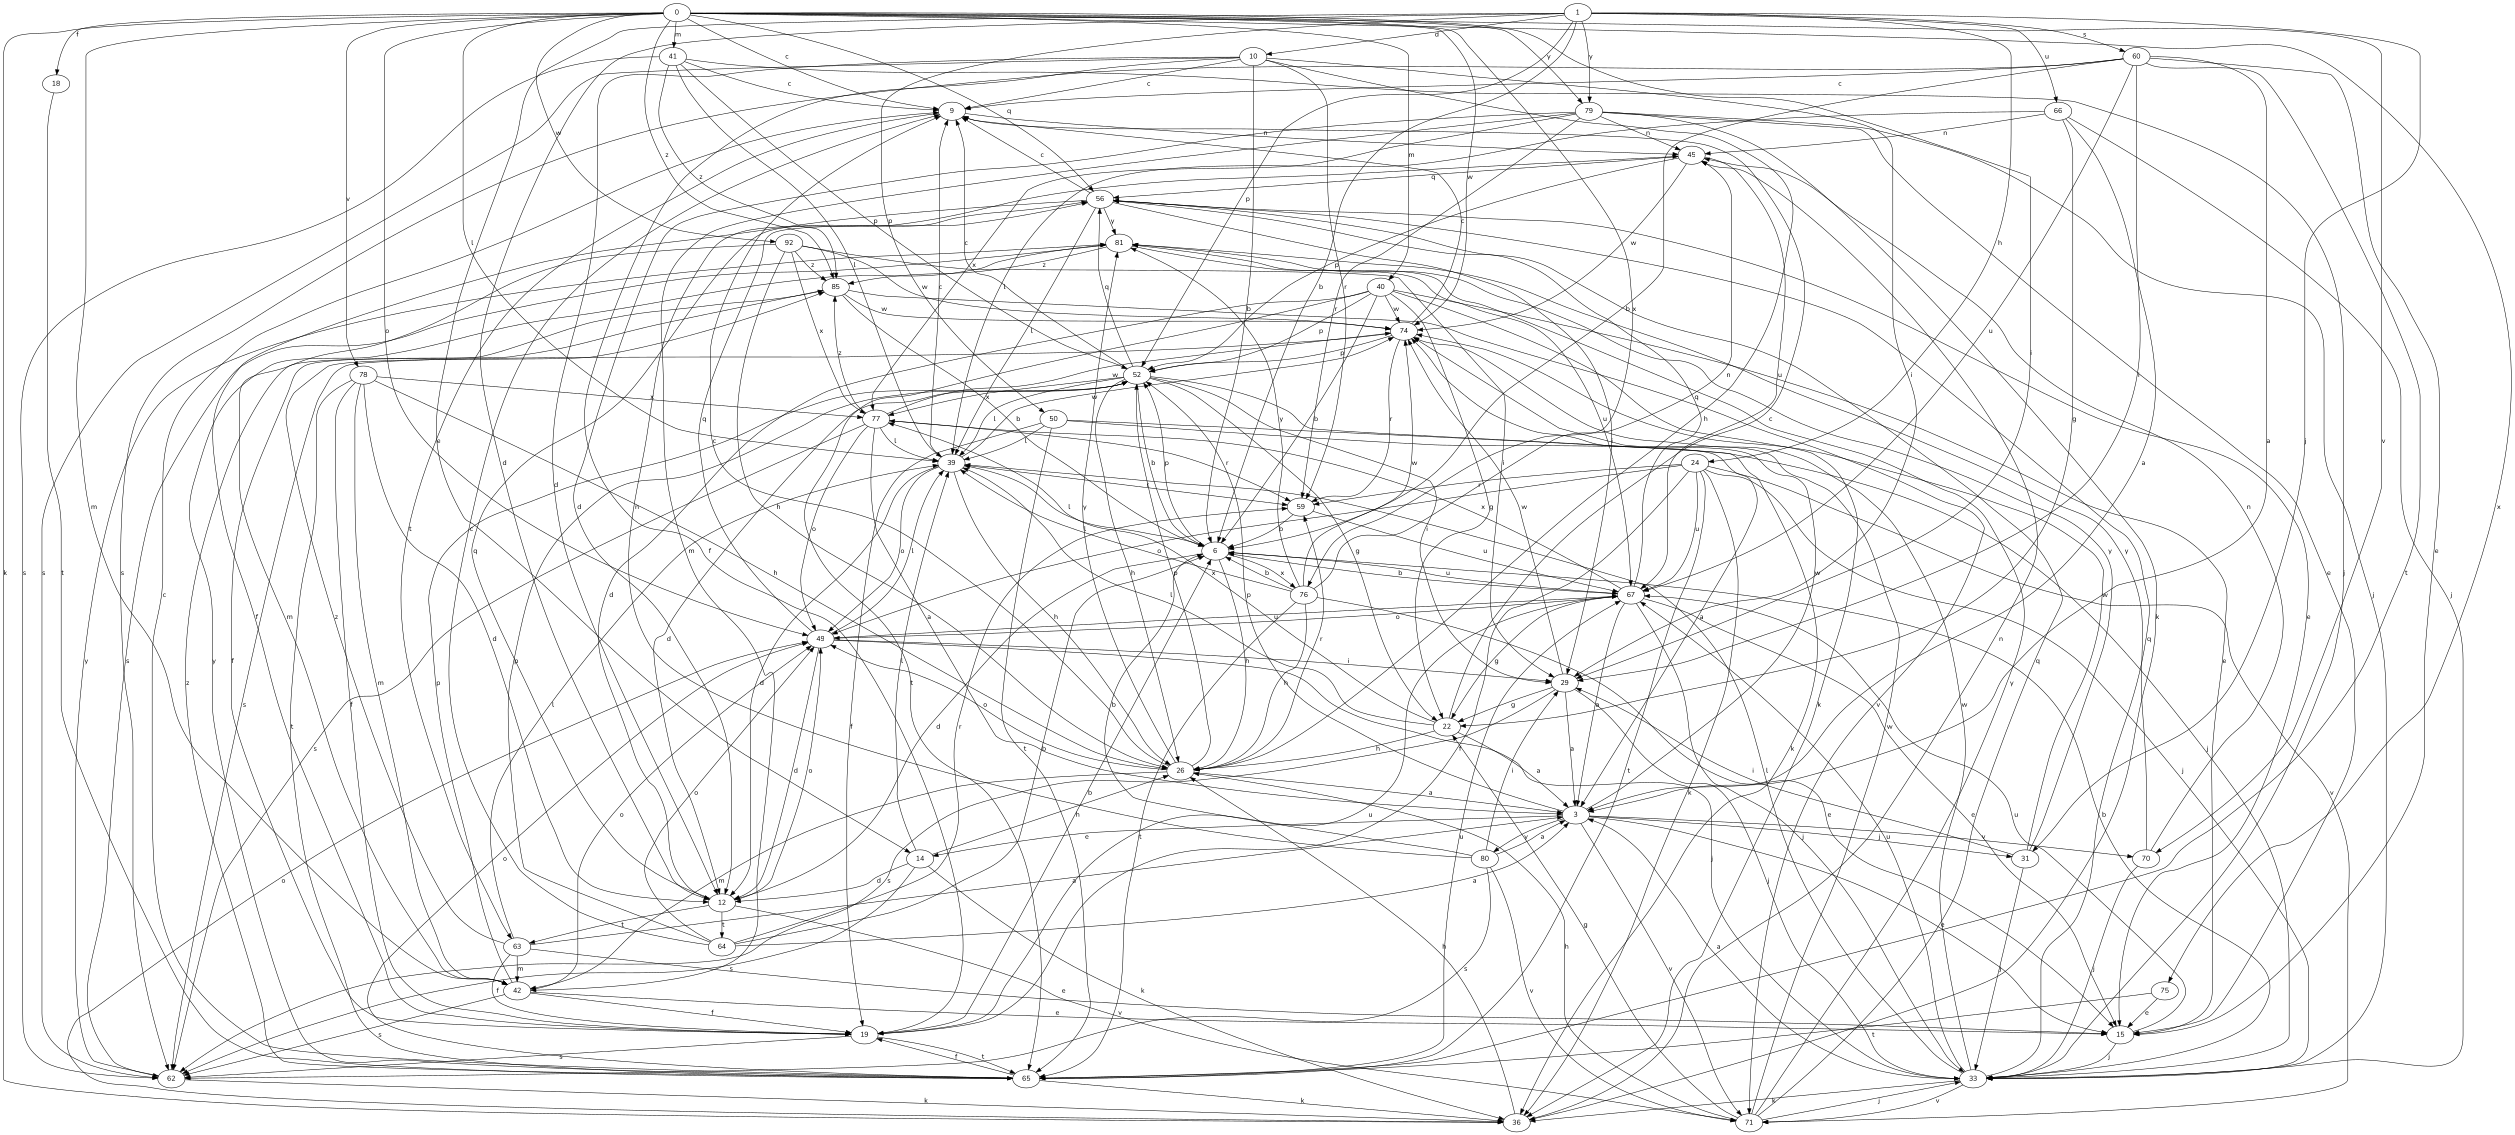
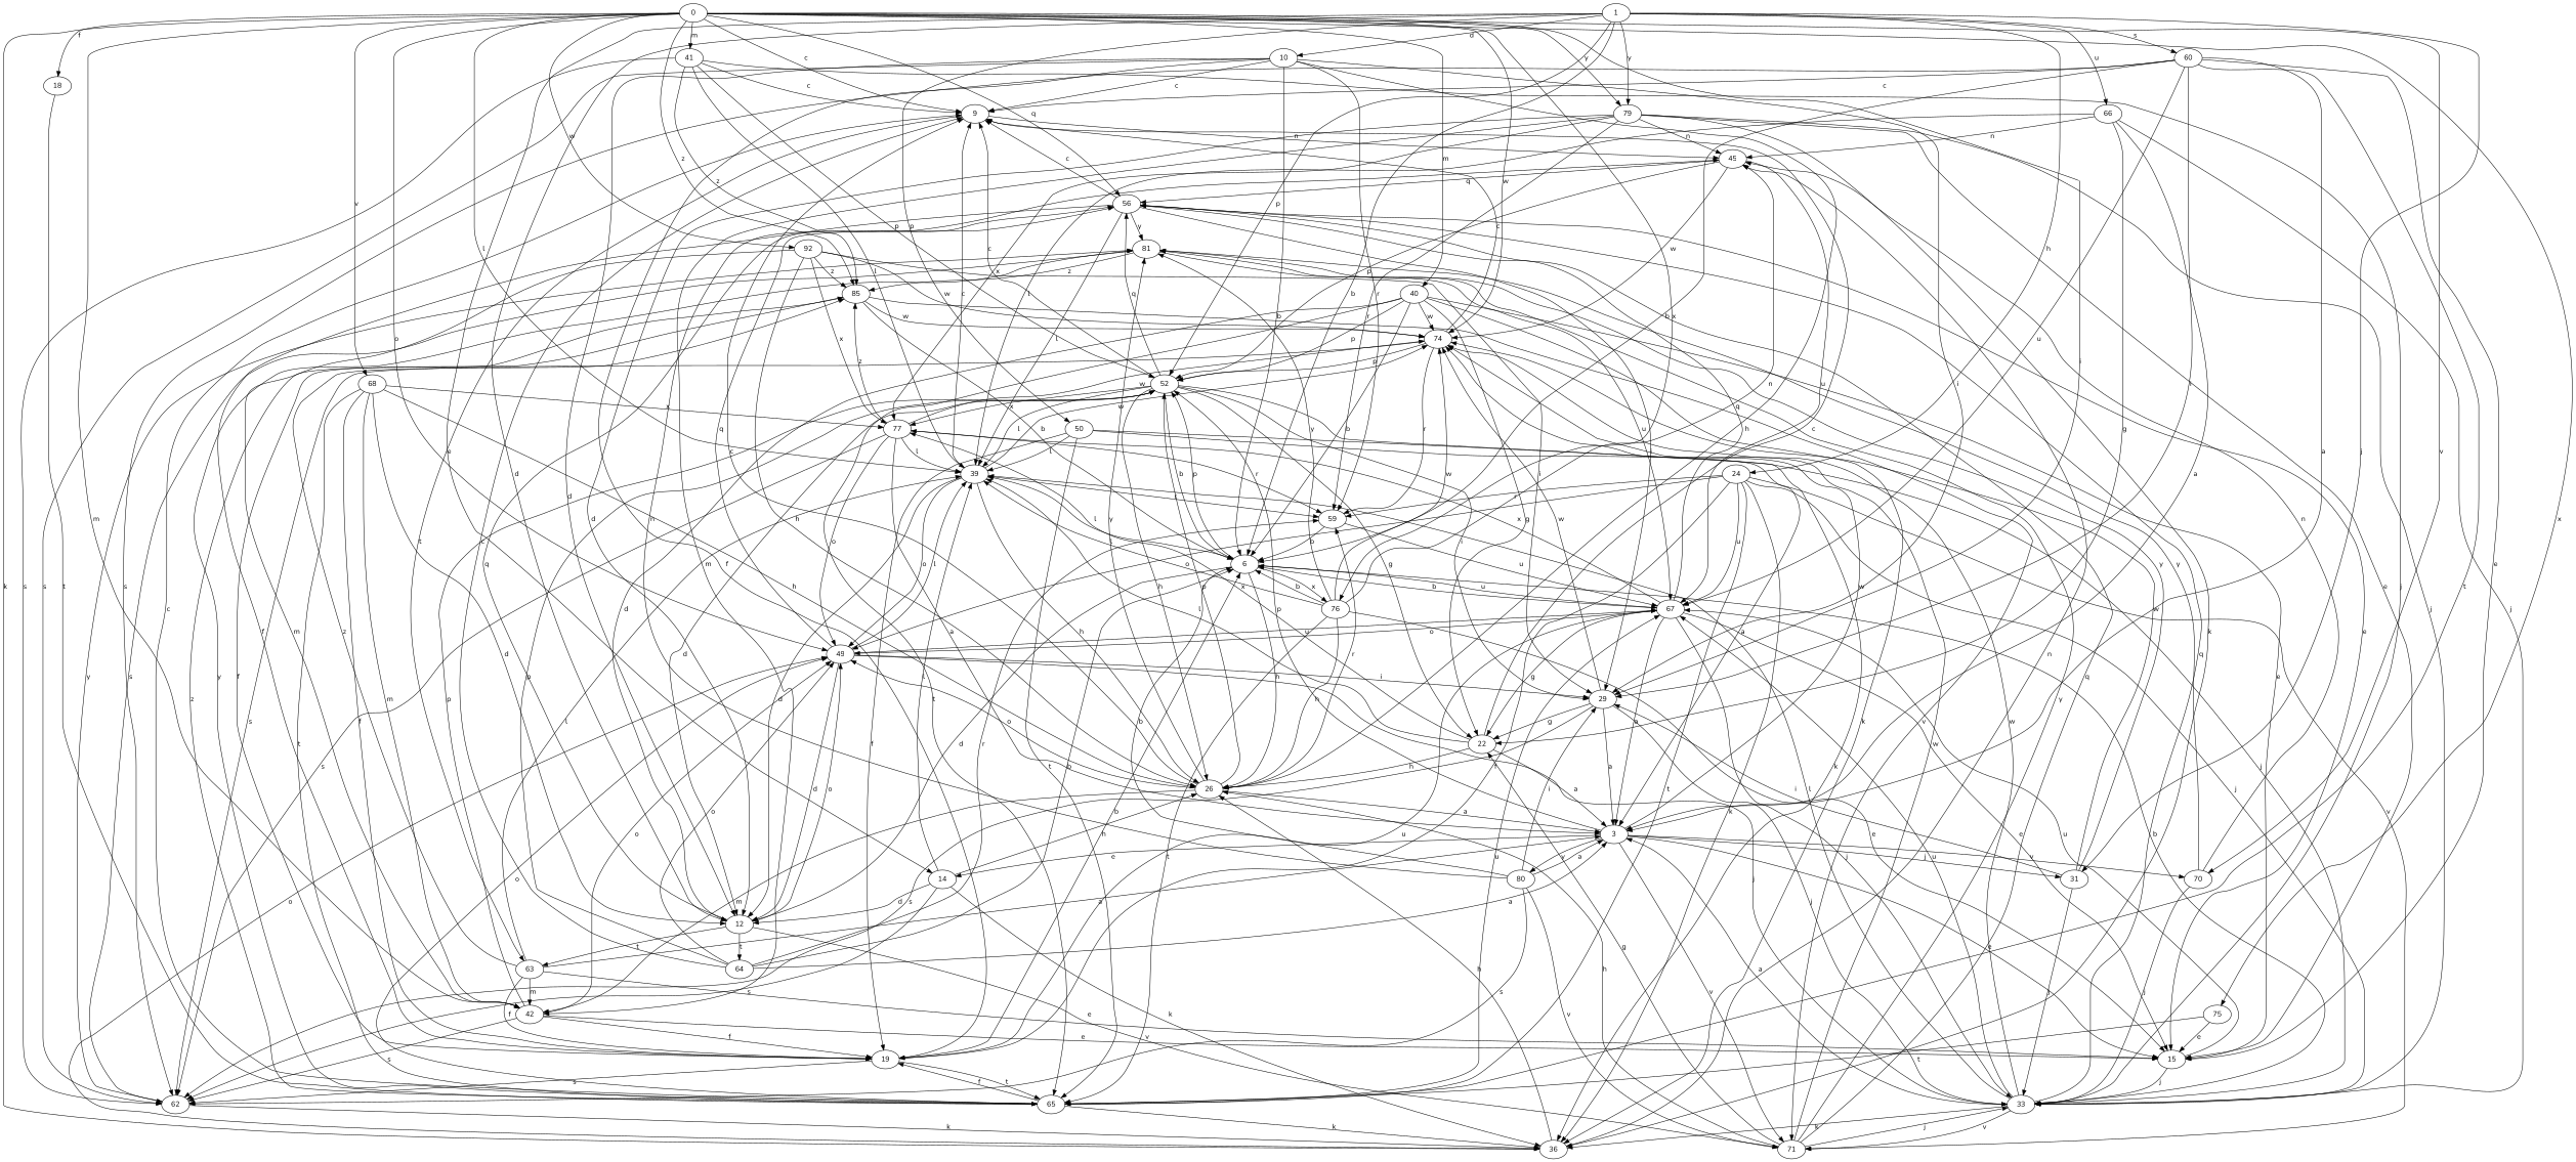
  strict digraph {
    fontname=Nunito
    node [fontname=Nunito]
    edge [fontname=Nunito]
    0
    9
    18
    29
    36
    39
    40
    41
    42
    49
    56
-   68 [label=78]
+   68
    70
    n14 [label=92]
    74
    75
    76
    79
    85
    45
    63
    65
    3
    62
    33
    22
    26
    12
    59
    6
    52
    15
    19
    67
    81
    77
    71
    1
    10
    14
    24
    31
    50
    60
    66
    64
    80
    0 -> 9 [label=c]
    0 -> 18 [label=f]
    0 -> 29 [label=i]
    0 -> 36 [label=k]
    0 -> 39 [label=l]
    0 -> 40 [label=m]
    0 -> 41 [label=m]
    0 -> 42 [label=m]
    0 -> 49 [label=o]
    0 -> 56 [label=q]
    0 -> 68 [label=v]
    0 -> 70 [label=v]
    0 -> n14 [label=w]
    0 -> 74 [label=w]
    0 -> 75 [label=x]
    0 -> 76 [label=x]
    0 -> 79 [label=y]
    0 -> 85 [label=z]
    9 -> 45 [label=n]
    9 -> 63 [label=t]
    18 -> 65 [label=t]
    29 -> 74 [label=w]
    29 -> 3 [label=a]
    29 -> 62 [label=s]
    29 -> 33 [label=j]
    29 -> 22 [label=g]
    36 -> 49 [label=o]
    36 -> 45 [label=n]
    36 -> 26 [label=h]
    39 -> 9 [label=c]
    39 -> 49 [label=o]
    39 -> 74 [label=w]
    39 -> 26 [label=h]
    39 -> 12 [label=d]
    39 -> 59 [label=r]
    40 -> 36 [label=k]
    40 -> 74 [label=w]
    40 -> 65 [label=t]
    40 -> 22 [label=g]
    40 -> 12 [label=d]
    40 -> 6 [label=b]
    40 -> 52 [label=p]
    40 -> 15 [label=e]
    41 -> 9 [label=c]
    41 -> 39 [label=l]
    41 -> 85 [label=z]
    41 -> 62 [label=s]
    41 -> 33 [label=j]
    41 -> 52 [label=p]
    42 -> 49 [label=o]
    42 -> 62 [label=s]
    42 -> 52 [label=p]
    42 -> 15 [label=e]
    42 -> 19 [label=f]
    49 -> 29 [label=i]
    49 -> 39 [label=l]
    49 -> 56 [label=q]
    49 -> 33 [label=j]
    49 -> 12 [label=d]
    49 -> 67 [label=u]
    56 -> 9 [label=c]
    56 -> 29 [label=i]
    56 -> 39 [label=l]
    56 -> 15 [label=e]
    56 -> 19 [label=f]
    56 -> 81 [label=y]
    68 -> 42 [label=m]
    68 -> 65 [label=t]
    68 -> 26 [label=h]
    68 -> 12 [label=d]
    68 -> 19 [label=f]
    68 -> 77 [label=x]
    70 -> 45 [label=n]
    70 -> 33 [label=j]
    70 -> 81 [label=y]
    n14 -> 29 [label=i]
    n14 -> 42 [label=m]
    n14 -> 74 [label=w]
    n14 -> 85 [label=z]
    n14 -> 26 [label=h]
    n14 -> 77 [label=x]
    74 -> 9 [label=c]
    74 -> 62 [label=s]
    74 -> 59 [label=r]
    74 -> 52 [label=p]
    75 -> 65 [label=t]
    75 -> 15 [label=e]
    76 -> 39 [label=l]
    76 -> 74 [label=w]
    76 -> 45 [label=n]
    76 -> 65 [label=t]
    76 -> 26 [label=h]
    76 -> 6 [label=b]
    76 -> 15 [label=e]
    76 -> 81 [label=y]
    79 -> 36 [label=k]
    79 -> 42 [label=m]
    79 -> 45 [label=n]
    79 -> 33 [label=j]
    79 -> 12 [label=d]
    79 -> 59 [label=r]
    79 -> 15 [label=e]
    79 -> 77 [label=x]
    85 -> 74 [label=w]
    85 -> 6 [label=b]
    85 -> 19 [label=f]
    85 -> 71 [label=v]
    45 -> 56 [label=q]
    45 -> 74 [label=w]
    45 -> 52 [label=p]
    45 -> 67 [label=u]
    63 -> 39 [label=l]
    63 -> 42 [label=m]
    63 -> 85 [label=z]
    63 -> 3 [label=a]
    63 -> 15 [label=e]
    63 -> 19 [label=f]
    65 -> 9 [label=c]
    65 -> 36 [label=k]
    65 -> 49 [label=o]
    65 -> 85 [label=z]
    65 -> 19 [label=f]
    65 -> 67 [label=u]
    65 -> 81 [label=y]
    3 -> 70 [label=v]
    3 -> 74 [label=w]
    3 -> 52 [label=p]
    3 -> 15 [label=e]
    3 -> 71 [label=v]
    3 -> 14 [label=e]
    3 -> 31 [label=j]
    3 -> 80 [label=y]
    62 -> 36 [label=k]
    62 -> 81 [label=y]
    33 -> 36 [label=k]
    33 -> 39 [label=l]
    33 -> 56 [label=q]
    33 -> 74 [label=w]
    33 -> 3 [label=a]
    33 -> 6 [label=b]
    33 -> 67 [label=u]
    33 -> 71 [label=v]
    22 -> 9 [label=c]
    22 -> 39 [label=l]
    22 -> 3 [label=a]
    22 -> 26 [label=h]
    22 -> 77 [label=x]
    26 -> 9 [label=c]
    26 -> 42 [label=m]
    26 -> 49 [label=o]
    26 -> 3 [label=a]
    26 -> 59 [label=r]
    26 -> 52 [label=p]
    26 -> 81 [label=y]
    12 -> 49 [label=o]
    12 -> 56 [label=q]
    12 -> 63 [label=t]
    12 -> 71 [label=v]
    12 -> 64 [label=t]
    59 -> 6 [label=b]
    59 -> 67 [label=u]
    6 -> 39 [label=l]
    6 -> 76 [label=x]
    6 -> 26 [label=h]
    6 -> 12 [label=d]
    6 -> 52 [label=p]
    6 -> 67 [label=u]
    52 -> 9 [label=c]
    52 -> 29 [label=i]
    52 -> 36 [label=k]
    52 -> 39 [label=l]
    52 -> 56 [label=q]
    52 -> 22 [label=g]
    52 -> 26 [label=h]
    52 -> 12 [label=d]
    52 -> 6 [label=b]
    52 -> 77 [label=x]
    15 -> 33 [label=j]
    15 -> 67 [label=u]
    19 -> 65 [label=t]
    19 -> 62 [label=s]
    19 -> 6 [label=b]
    19 -> 67 [label=u]
    67 -> 49 [label=o]
    67 -> 56 [label=q]
    67 -> 3 [label=a]
    67 -> 33 [label=j]
    67 -> 22 [label=g]
    67 -> 6 [label=b]
    67 -> 15 [label=e]
    67 -> 77 [label=x]
    81 -> 85 [label=z]
    81 -> 62 [label=s]
    81 -> 67 [label=u]
    77 -> 39 [label=l]
    77 -> 49 [label=o]
    77 -> 74 [label=w]
    77 -> 85 [label=z]
    77 -> 3 [label=a]
    77 -> 62 [label=s]
    77 -> 59 [label=r]
    71 -> 56 [label=q]
    71 -> 74 [label=w]
    71 -> 33 [label=j]
    71 -> 22 [label=g]
    71 -> 26 [label=h]
    71 -> 81 [label=y]
    1 -> 79 [label=y]
    1 -> 12 [label=d]
    1 -> 6 [label=b]
    1 -> 52 [label=p]
    1 -> 10 [label=d]
    1 -> 14 [label=e]
    1 -> 24 [label=h]
    1 -> 31 [label=j]
    1 -> 50 [label=p]
    1 -> 60 [label=s]
    1 -> 66 [label=u]
    10 -> 9 [label=c]
    10 -> 29 [label=i]
    10 -> 62 [label=s]
    10 -> 26 [label=h]
    10 -> 12 [label=d]
    10 -> 59 [label=r]
    10 -> 6 [label=b]
    10 -> 19 [label=f]
    14 -> 36 [label=k]
    14 -> 39 [label=l]
    14 -> 62 [label=s]
    14 -> 26 [label=h]
    14 -> 12 [label=d]
    24 -> 36 [label=k]
    24 -> 49 [label=o]
    24 -> 65 [label=t]
    24 -> 33 [label=j]
    24 -> 59 [label=r]
    24 -> 19 [label=f]
    24 -> 67 [label=u]
    24 -> 71 [label=v]
    31 -> 29 [label=i]
    31 -> 74 [label=w]
    31 -> 33 [label=j]
    31 -> 81 [label=y]
    50 -> 39 [label=l]
    50 -> 65 [label=t]
    50 -> 3 [label=a]
    50 -> 33 [label=j]
    50 -> 19 [label=f]
    60 -> 9 [label=c]
    60 -> 29 [label=i]
    60 -> 65 [label=t]
    60 -> 3 [label=a]
    60 -> 62 [label=s]
    60 -> 6 [label=b]
    60 -> 15 [label=e]
    60 -> 67 [label=u]
    66 -> 39 [label=l]
    66 -> 45 [label=n]
    66 -> 3 [label=a]
    66 -> 33 [label=j]
    66 -> 22 [label=g]
    64 -> 9 [label=c]
    64 -> 49 [label=o]
    64 -> 3 [label=a]
    64 -> 59 [label=r]
    64 -> 6 [label=b]
    64 -> 52 [label=p]
    80 -> 29 [label=i]
    80 -> 45 [label=n]
    80 -> 3 [label=a]
    80 -> 62 [label=s]
    80 -> 6 [label=b]
    80 -> 71 [label=v]
  }
